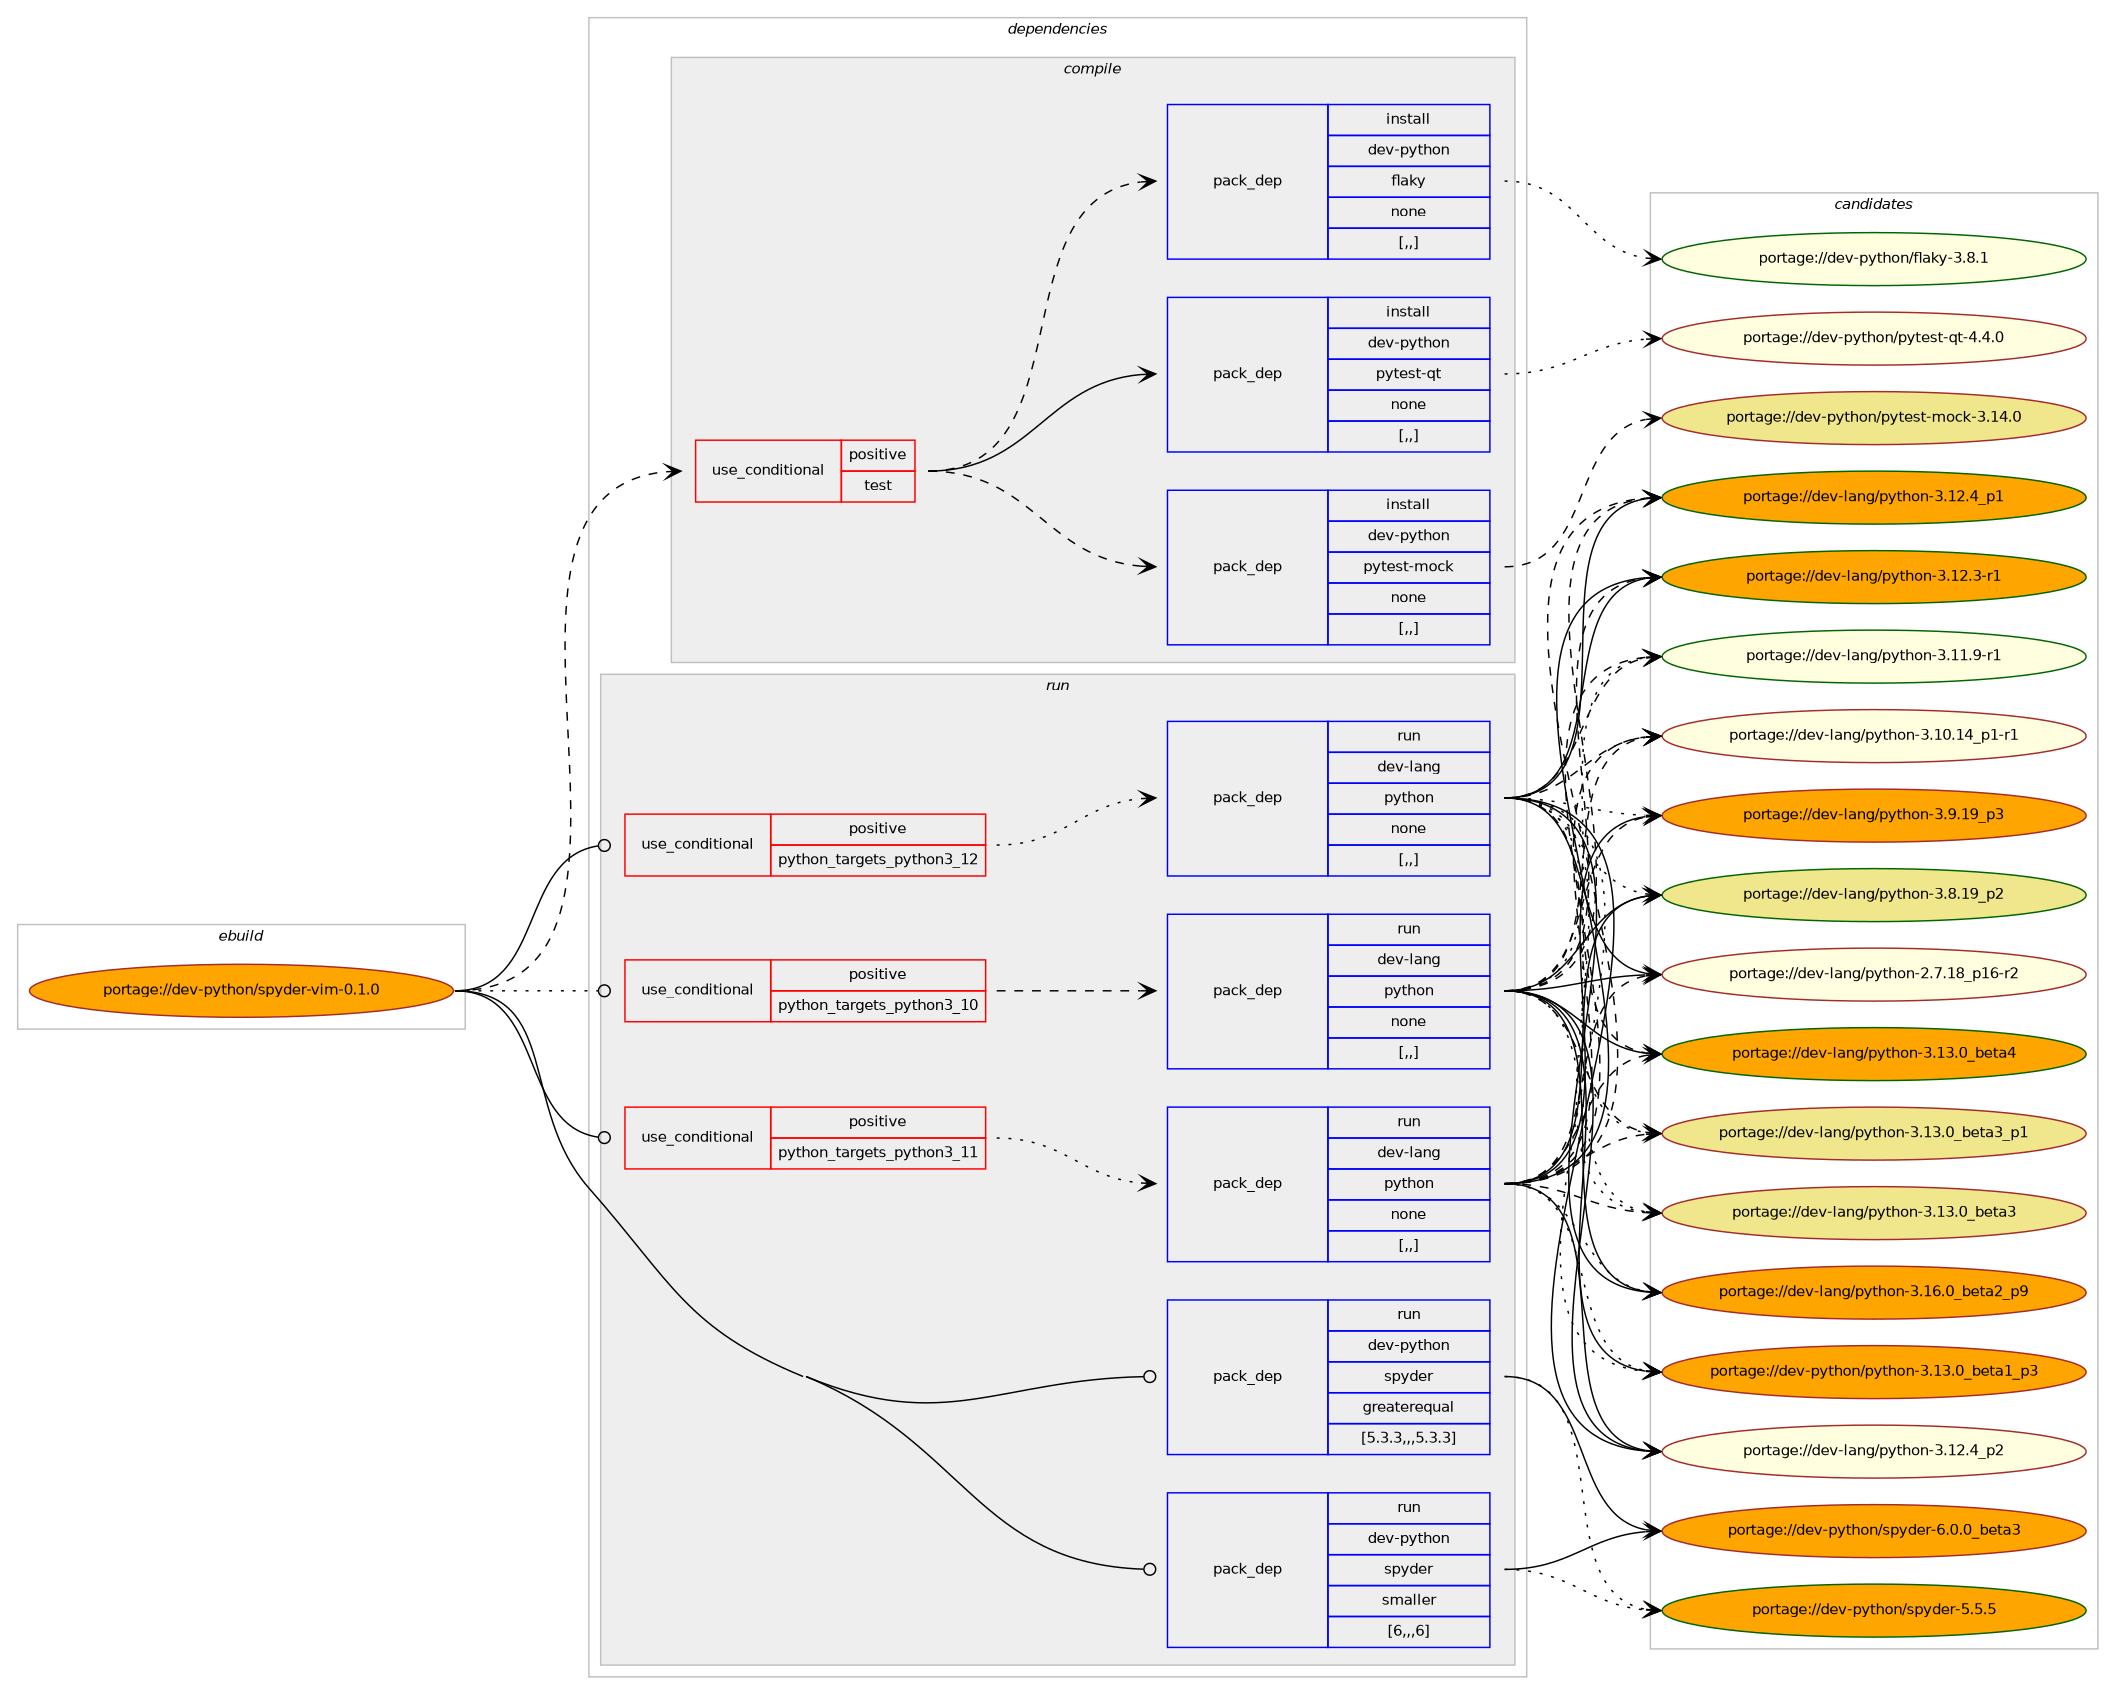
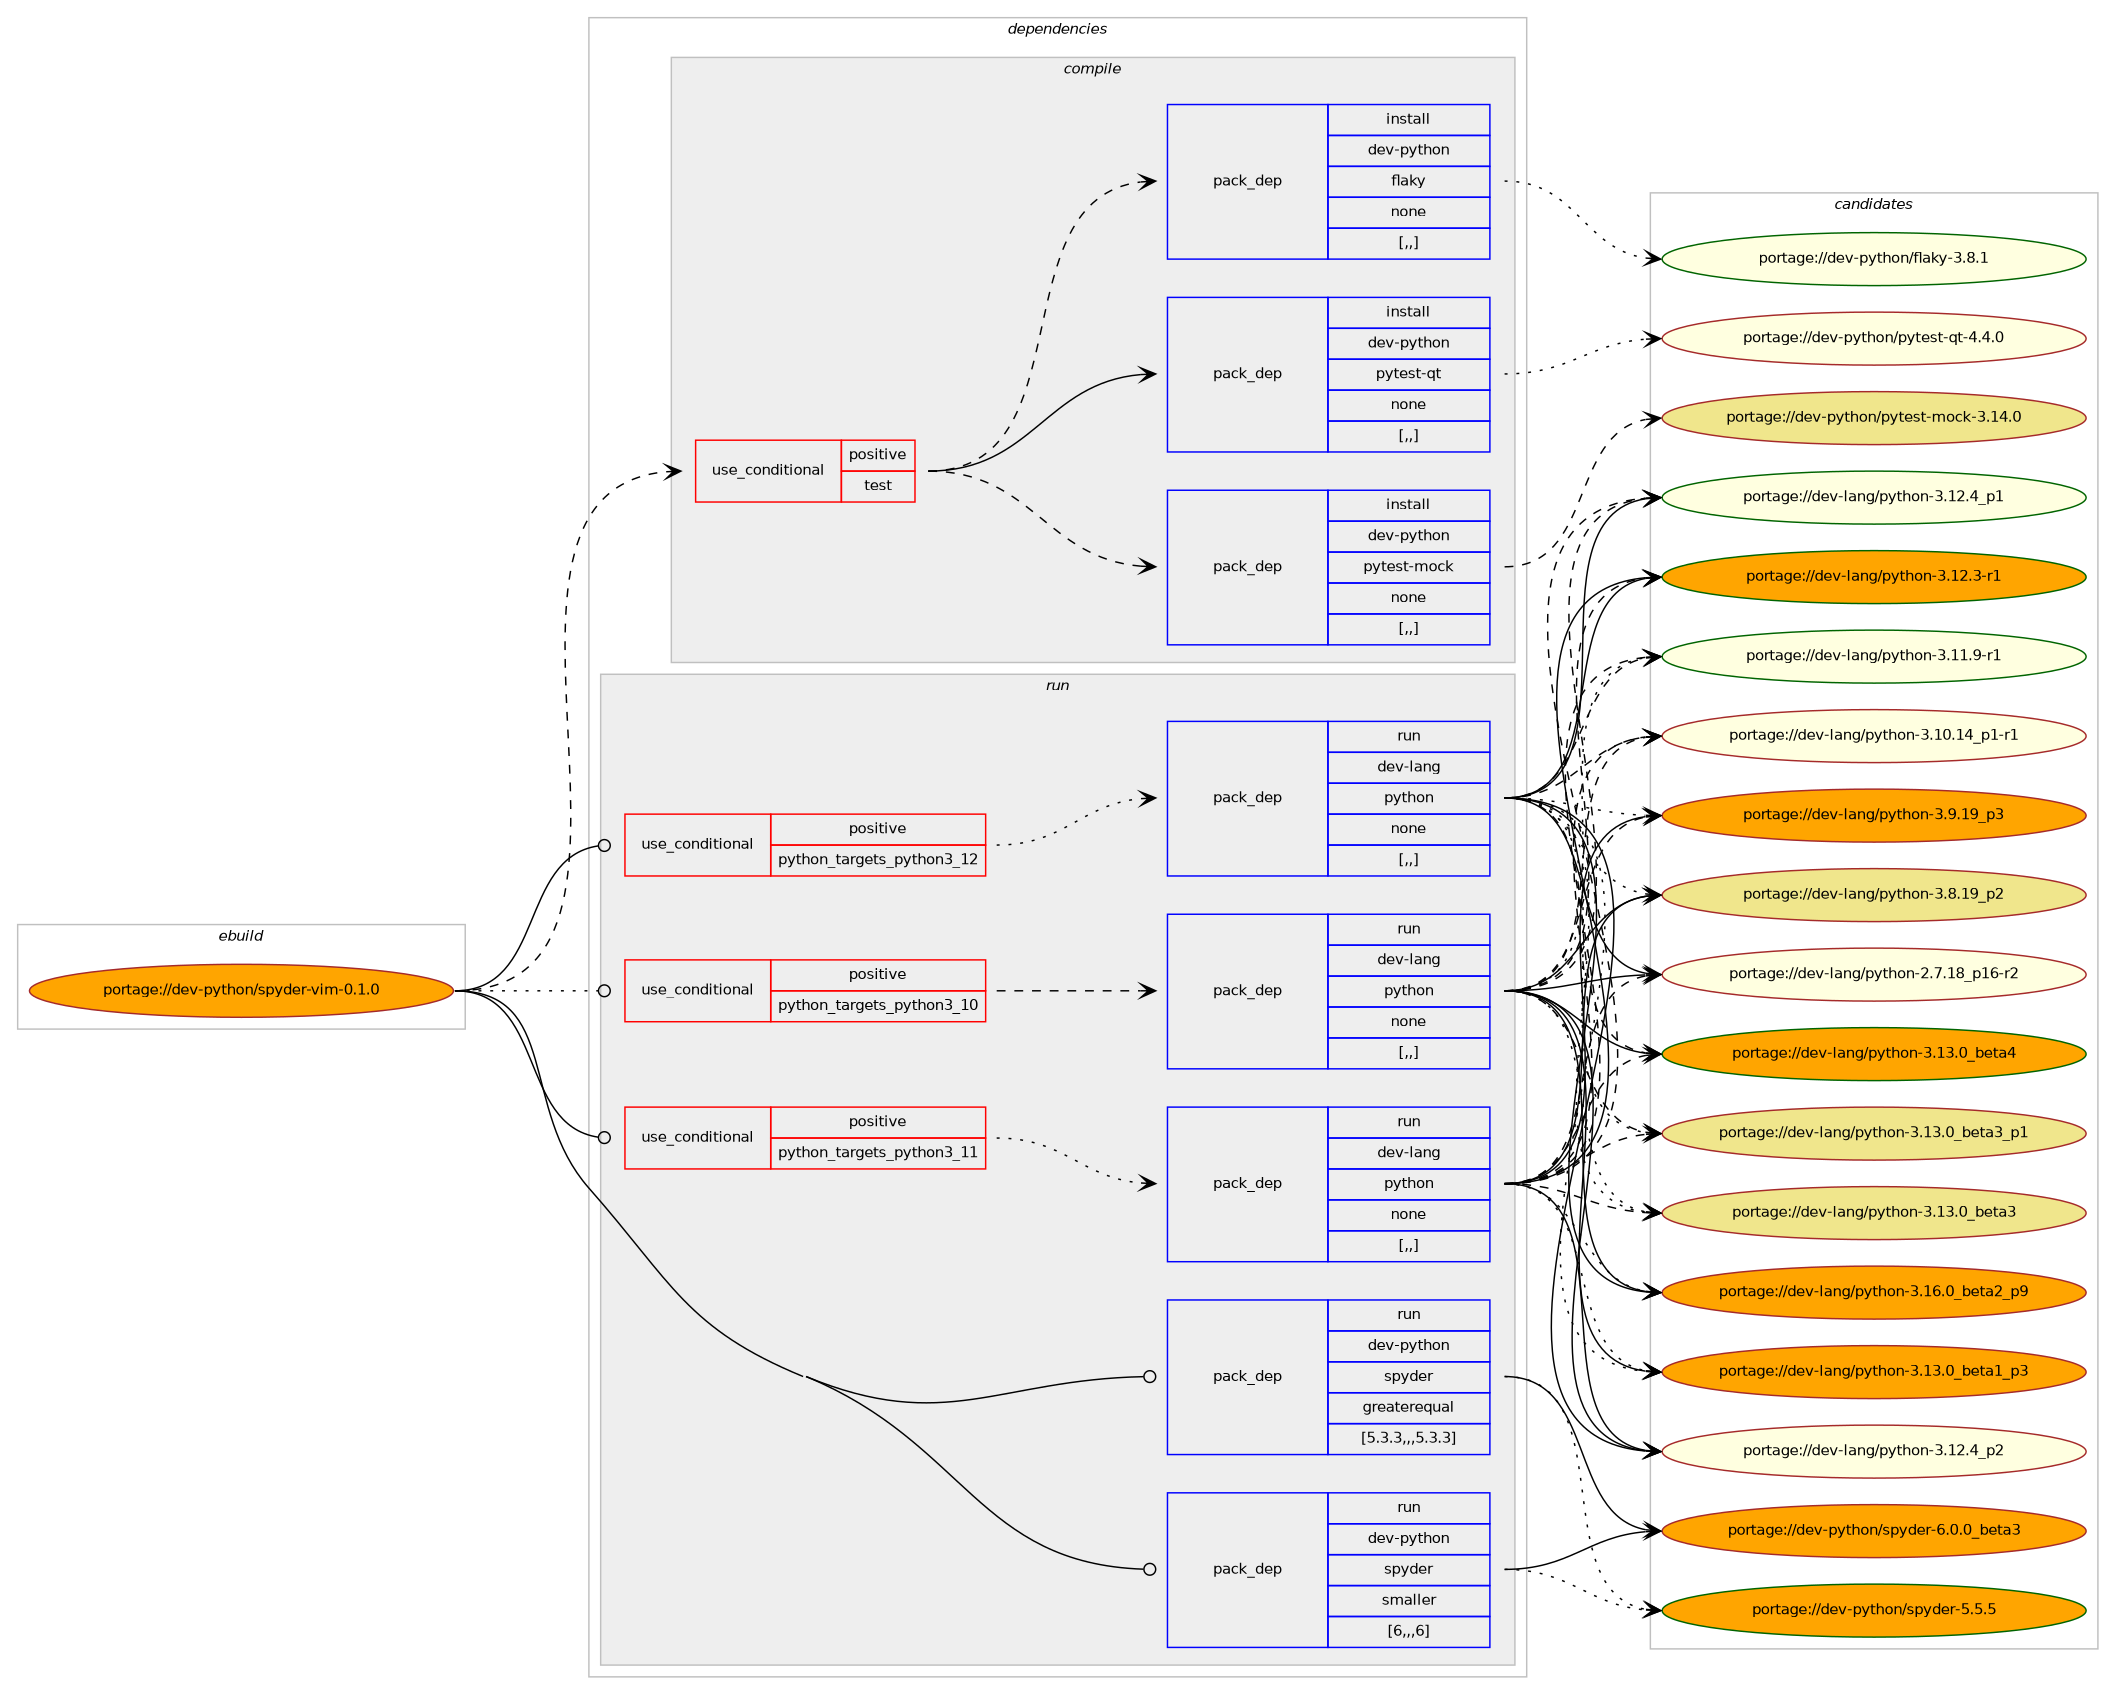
  digraph {
    compound=true
    concentrate=true
    fontname=Helvetica
    fontsize=10
    newrank=true
    rankdir=LR
    ranksep=1.5
    node [color=brown fontname=Helvetica fontsize=10 style=filled]
    edge [arrowhead=vee headport=w style=solid tailport=e weight=100]
    n1 [fillcolor=orange label="portage://dev-python/spyder-vim-0.1.0" width=4]
    n2 [color=blue label=<<TABLE BORDER="0" CELLBORDER="1" CELLSPACING="0" CELLPADDING="4" WIDTH="220"><TR><TD ROWSPAN="6" CELLPADDING="30">pack_dep</TD></TR><TR><TD WIDTH="110">install</TD></TR><TR><TD>dev-python</TD></TR><TR><TD>flaky</TD></TR><TR><TD>none</TD></TR><TR><TD>[,,]</TD></TR></TABLE>> shape=none style=""]
    n3 [color=blue label=<<TABLE BORDER="0" CELLBORDER="1" CELLSPACING="0" CELLPADDING="4" WIDTH="220"><TR><TD ROWSPAN="6" CELLPADDING="30">pack_dep</TD></TR><TR><TD WIDTH="110">install</TD></TR><TR><TD>dev-python</TD></TR><TR><TD>pytest-mock</TD></TR><TR><TD>none</TD></TR><TR><TD>[,,]</TD></TR></TABLE>> shape=none style=""]
    n4 [color=blue label=<<TABLE BORDER="0" CELLBORDER="1" CELLSPACING="0" CELLPADDING="4" WIDTH="220"><TR><TD ROWSPAN="6" CELLPADDING="30">pack_dep</TD></TR><TR><TD WIDTH="110">install</TD></TR><TR><TD>dev-python</TD></TR><TR><TD>pytest-qt</TD></TR><TR><TD>none</TD></TR><TR><TD>[,,]</TD></TR></TABLE>> shape=none style=""]
    n5 [color=red label=<<TABLE BORDER="0" CELLBORDER="1" CELLSPACING="0" CELLPADDING="4"><TR><TD ROWSPAN="3" CELLPADDING="10">use_conditional</TD></TR><TR><TD>positive</TD></TR><TR><TD>test</TD></TR></TABLE>> shape=none style=""]
    n6 [color=blue label=<<TABLE BORDER="0" CELLBORDER="1" CELLSPACING="0" CELLPADDING="4" WIDTH="220"><TR><TD ROWSPAN="6" CELLPADDING="30">pack_dep</TD></TR><TR><TD WIDTH="110">run</TD></TR><TR><TD>dev-lang</TD></TR><TR><TD>python</TD></TR><TR><TD>none</TD></TR><TR><TD>[,,]</TD></TR></TABLE>> shape=none style=""]
    n7 [color=red label=<<TABLE BORDER="0" CELLBORDER="1" CELLSPACING="0" CELLPADDING="4"><TR><TD ROWSPAN="3" CELLPADDING="10">use_conditional</TD></TR><TR><TD>positive</TD></TR><TR><TD>python_targets_python3_10</TD></TR></TABLE>> shape=none style=""]
    n8 [color=blue label=<<TABLE BORDER="0" CELLBORDER="1" CELLSPACING="0" CELLPADDING="4" WIDTH="220"><TR><TD ROWSPAN="6" CELLPADDING="30">pack_dep</TD></TR><TR><TD WIDTH="110">run</TD></TR><TR><TD>dev-lang</TD></TR><TR><TD>python</TD></TR><TR><TD>none</TD></TR><TR><TD>[,,]</TD></TR></TABLE>> shape=none style=""]
    n9 [color=red label=<<TABLE BORDER="0" CELLBORDER="1" CELLSPACING="0" CELLPADDING="4"><TR><TD ROWSPAN="3" CELLPADDING="10">use_conditional</TD></TR><TR><TD>positive</TD></TR><TR><TD>python_targets_python3_11</TD></TR></TABLE>> shape=none style=""]
    n10 [color=blue label=<<TABLE BORDER="0" CELLBORDER="1" CELLSPACING="0" CELLPADDING="4" WIDTH="220"><TR><TD ROWSPAN="6" CELLPADDING="30">pack_dep</TD></TR><TR><TD WIDTH="110">run</TD></TR><TR><TD>dev-lang</TD></TR><TR><TD>python</TD></TR><TR><TD>none</TD></TR><TR><TD>[,,]</TD></TR></TABLE>> shape=none style=""]
    n11 [color=red label=<<TABLE BORDER="0" CELLBORDER="1" CELLSPACING="0" CELLPADDING="4"><TR><TD ROWSPAN="3" CELLPADDING="10">use_conditional</TD></TR><TR><TD>positive</TD></TR><TR><TD>python_targets_python3_12</TD></TR></TABLE>> shape=none style=""]
    n12 [color=blue label=<<TABLE BORDER="0" CELLBORDER="1" CELLSPACING="0" CELLPADDING="4" WIDTH="220"><TR><TD ROWSPAN="6" CELLPADDING="30">pack_dep</TD></TR><TR><TD WIDTH="110">run</TD></TR><TR><TD>dev-python</TD></TR><TR><TD>spyder</TD></TR><TR><TD>greaterequal</TD></TR><TR><TD>[5.3.3,,,5.3.3]</TD></TR></TABLE>> shape=none style=""]
    n13 [color=blue label=<<TABLE BORDER="0" CELLBORDER="1" CELLSPACING="0" CELLPADDING="4" WIDTH="220"><TR><TD ROWSPAN="6" CELLPADDING="30">pack_dep</TD></TR><TR><TD WIDTH="110">run</TD></TR><TR><TD>dev-python</TD></TR><TR><TD>spyder</TD></TR><TR><TD>smaller</TD></TR><TR><TD>[6,,,6]</TD></TR></TABLE>> shape=none style=""]
    n14 [color=darkgreen fillcolor=lightyellow label="portage://dev-python/flaky-3.8.1" width=4]
    n15 [fillcolor=khaki label="portage://dev-python/pytest-mock-3.14.0" width=4]
    n16 [fillcolor=lightyellow label="portage://dev-python/pytest-qt-4.4.0" width=4]
    n17 [color=darkgreen fillcolor=orange label="portage://dev-lang/python-3.13.0_beta4" width=4]
    n18 [fillcolor=khaki label="portage://dev-lang/python-3.13.0_beta3_p1" width=4]
    n19 [fillcolor=khaki label="portage://dev-lang/python-3.13.0_beta3" width=4]
    n20 [fillcolor=orange label="portage://dev-lang/python-3.16.0_beta2_p9" width=4]
-   n21 [fillcolor=orange label="portage://dev-python/python-3.13.0_beta1_p3" width=4]
+   n21 [fillcolor=orange label="portage://dev-lang/python-3.13.0_beta1_p3" width=4]
    n22 [fillcolor=lightyellow label="portage://dev-lang/python-3.12.4_p2" width=4]
-   n23 [color=darkgreen fillcolor=orange label="portage://dev-lang/python-3.12.4_p1" width=4]
+   n23 [color=darkgreen fillcolor=lightyellow label="portage://dev-lang/python-3.12.4_p1" width=4]
    n24 [color=darkgreen fillcolor=orange label="portage://dev-lang/python-3.12.3-r1" width=4]
    n25 [color=darkgreen fillcolor=lightyellow label="portage://dev-lang/python-3.11.9-r1" width=4]
    n26 [fillcolor=lightyellow label="portage://dev-lang/python-3.10.14_p1-r1" width=4]
    n27 [fillcolor=orange label="portage://dev-lang/python-3.9.19_p3" width=4]
-   n28 [color=darkgreen fillcolor=khaki label="portage://dev-lang/python-3.8.19_p2" width=4]
+   n28 [fillcolor=khaki label="portage://dev-lang/python-3.8.19_p2" width=4]
    n29 [fillcolor=lightyellow label="portage://dev-lang/python-2.7.18_p16-r2" width=4]
    n30 [fillcolor=orange label="portage://dev-python/spyder-6.0.0_beta3" width=4]
    n31 [color=darkgreen fillcolor=orange label="portage://dev-python/spyder-5.5.5" width=4]
    subgraph cluster_1 {
      color=gray
      label=<<i>ebuild</i>>
      n1
    }
    subgraph cluster_2 {
      color=gray
      label=<<i>dependencies</i>>
      subgraph cluster_3 {
        color=gray
        fillcolor="#eeeeee"
        label=<<i>compile</i>>
        style=filled
        subgraph sub_4 {
          color=gray
          fillcolor="#eeeeee"
          label=<<i>compile</i>>
          style=filled
          n5
          subgraph sub_5 {
            color=gray
            fillcolor="#eeeeee"
            label=<<i>compile</i>>
            style=filled
            n2
          }
          subgraph sub_6 {
            color=gray
            fillcolor="#eeeeee"
            label=<<i>compile</i>>
            style=filled
            n3
          }
          subgraph sub_7 {
            color=gray
            fillcolor="#eeeeee"
            label=<<i>compile</i>>
            style=filled
            n4
          }
        }
      }
      subgraph cluster_8 {
        color=gray
        fillcolor="#eeeeee"
        label=<<i>compile and run</i>>
        style=filled
      }
      subgraph cluster_9 {
        color=gray
        fillcolor="#eeeeee"
        label=<<i>run</i>>
        style=filled
        subgraph sub_10 {
          color=gray
          fillcolor="#eeeeee"
          label=<<i>run</i>>
          style=filled
          n7
          subgraph sub_11 {
            color=gray
            fillcolor="#eeeeee"
            label=<<i>run</i>>
            style=filled
            n6
          }
        }
        subgraph sub_12 {
          color=gray
          fillcolor="#eeeeee"
          label=<<i>run</i>>
          style=filled
          n9
          subgraph sub_13 {
            color=gray
            fillcolor="#eeeeee"
            label=<<i>run</i>>
            style=filled
            n8
          }
        }
        subgraph sub_14 {
          color=gray
          fillcolor="#eeeeee"
          label=<<i>run</i>>
          style=filled
          n11
          subgraph sub_15 {
            color=gray
            fillcolor="#eeeeee"
            label=<<i>run</i>>
            style=filled
            n10
          }
        }
        subgraph sub_16 {
          color=gray
          fillcolor="#eeeeee"
          label=<<i>run</i>>
          style=filled
          n12
        }
        subgraph sub_17 {
          color=gray
          fillcolor="#eeeeee"
          label=<<i>run</i>>
          style=filled
          n13
        }
      }
    }
    subgraph cluster_18 {
      color=gray
      label=<<i>candidates</i>>
      rank=same
      subgraph sub_19 {
        color=black
        label=<<i>candidates</i>>
        nodesep=1
        rank=same
        n14
      }
      subgraph sub_20 {
        color=black
        label=<<i>candidates</i>>
        nodesep=1
        rank=same
        n15
      }
      subgraph sub_21 {
        color=black
        label=<<i>candidates</i>>
        nodesep=1
        rank=same
        n16
      }
      subgraph sub_22 {
        color=black
        label=<<i>candidates</i>>
        nodesep=1
        rank=same
        n17
        n18
        n19
        n20
        n21
        n22
        n23
        n24
        n25
        n26
        n27
        n28
        n29
      }
      subgraph sub_23 {
        color=black
        label=<<i>candidates</i>>
        nodesep=1
        rank=same
        n17
        n18
        n19
        n20
        n21
        n22
        n23
        n24
        n25
        n26
        n27
        n28
        n29
      }
      subgraph sub_24 {
        color=black
        label=<<i>candidates</i>>
        nodesep=1
        rank=same
        n17
        n18
        n19
        n20
        n21
        n22
        n23
        n24
        n25
        n26
        n27
        n28
        n29
      }
      subgraph sub_25 {
        color=black
        label=<<i>candidates</i>>
        nodesep=1
        rank=same
        n30
        n31
      }
      subgraph sub_26 {
        color=black
        label=<<i>candidates</i>>
        nodesep=1
        rank=same
        n30
        n31
      }
    }
    n1 -> n5 [style=dashed weight=20]
    n1 -> n7 [arrowhead=odot style=dotted weight=20]
    n1 -> n9 [arrowhead=odot weight=20]
    n1 -> n11 [arrowhead=odot weight=20]
    n1 -> n12 [arrowhead=odot weight=20]
    n1 -> n13 [arrowhead=odot weight=20]
    n2 -> n14 [style=dotted]
    n3 -> n15 [style=dashed]
    n4 -> n16 [style=dotted]
    n5 -> n2 [style=dashed weight=20]
    n5 -> n3 [style=dashed weight=20]
    n5 -> n4 [weight=20]
    n6 -> n17
    n6 -> n18 [style=dashed]
    n6 -> n19 [style=dotted]
    n6 -> n20
    n6 -> n21
    n6 -> n22
    n6 -> n23 [style=dashed]
    n6 -> n24 [style=dashed]
    n6 -> n25 [style=dotted]
    n6 -> n26 [style=dashed]
    n6 -> n27 [style=dashed]
    n6 -> n28
    n6 -> n29
    n7 -> n6 [style=dashed weight=20]
    n8 -> n17 [style=dashed]
    n8 -> n18 [style=dashed]
    n8 -> n19 [style=dashed]
    n8 -> n20 [style=dotted]
    n8 -> n21 [style=dotted]
    n8 -> n22
    n8 -> n23 [style=dashed]
    n8 -> n24
    n8 -> n25 [style=dashed]
    n8 -> n26 [style=dashed]
    n8 -> n27
    n8 -> n28
    n8 -> n29 [style=dashed]
    n9 -> n8 [style=dotted weight=20]
    n10 -> n17 [style=dashed]
    n10 -> n18 [style=dotted]
    n10 -> n19 [style=dotted]
    n10 -> n20
    n10 -> n21 [style=dotted]
    n10 -> n22
    n10 -> n23
    n10 -> n24
    n10 -> n25 [style=dashed]
    n10 -> n26 [style=dashed]
    n10 -> n27 [style=dotted]
    n10 -> n28 [style=dotted]
    n10 -> n29
    n11 -> n10 [style=dotted weight=20]
    n12 -> n30
    n12 -> n31 [style=dotted]
    n13 -> n30
    n13 -> n31 [style=dotted]
  }
